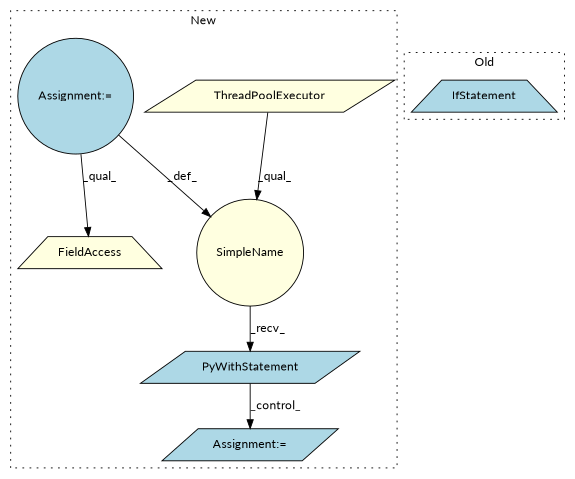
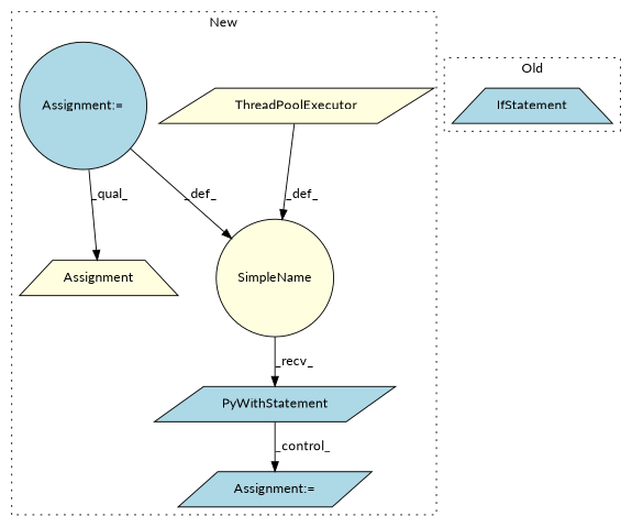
  digraph {
    fontname=Lato
    node [a=7 fillcolor=lightblue fontname=Lato shape=parallelogram style=filled]
    edge [fontname=Lato]
    n1 [a=32 fillcolor=lightyellow l="19,1" label=ThreadPoolExecutor s="14008,14041"]
    n2 [l=8 label="Assignment:=" s=14099]
    n3 [a=42 fillcolor=lightyellow label=SimpleName shape=circle]
    n4 [a=104 l="10,2" label=PyWithStatement s="13979,14042"]
    n5 [l=10 label="Assignment:=" s=13189 shape=circle]
-   n6 [a=22 fillcolor=lightyellow l=18 label=FieldAccess s=13989 shape=trapezium]
+   n6 [a=22 fillcolor=lightyellow l=18 label=Assignment s=13989 shape=trapezium]
    n7 [a=25 l=27 label=IfStatement s=11926 shape=trapezium]
    subgraph cluster_1 {
      label=New
      style=dotted
      n1
      n2
      n3
      n4
      n5
      n6
    }
    subgraph cluster_2 {
      label=Old
      style=dotted
      n7
    }
-   n1 -> n3 [label=_qual_]
+   n1 -> n3 [label=_def_]
    n3 -> n4 [label=_recv_]
    n4 -> n2 [label=_control_]
    n5 -> n3 [label=_def_]
    n5 -> n6 [label=_qual_]
  }
